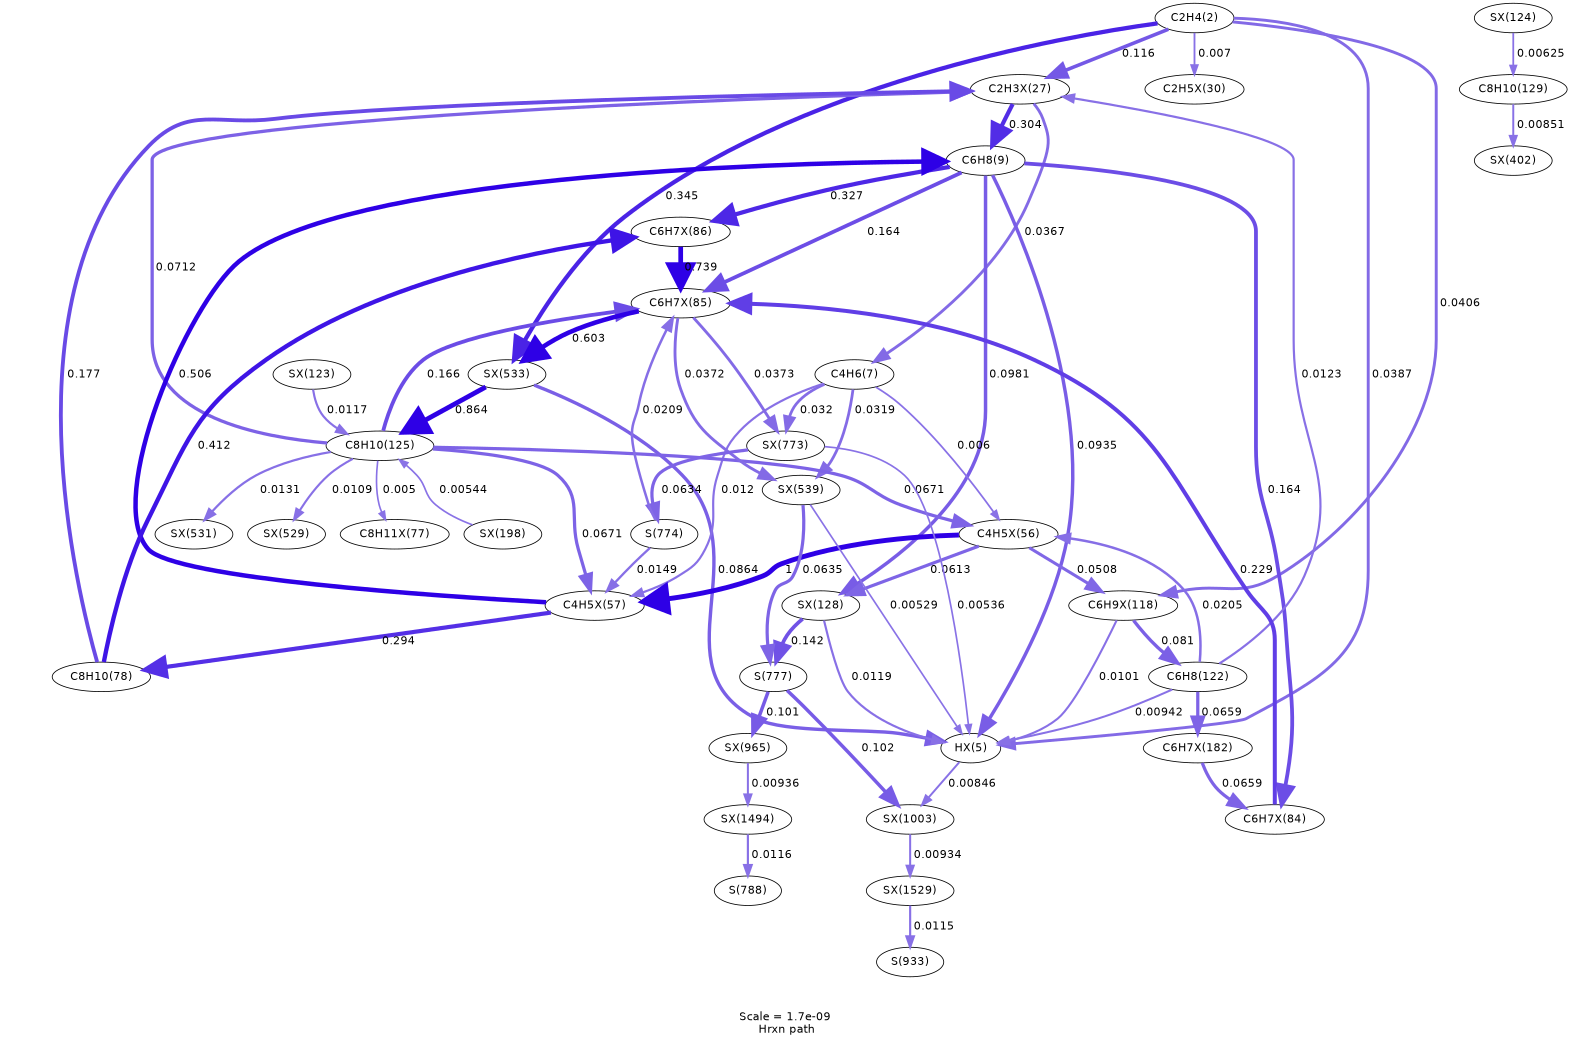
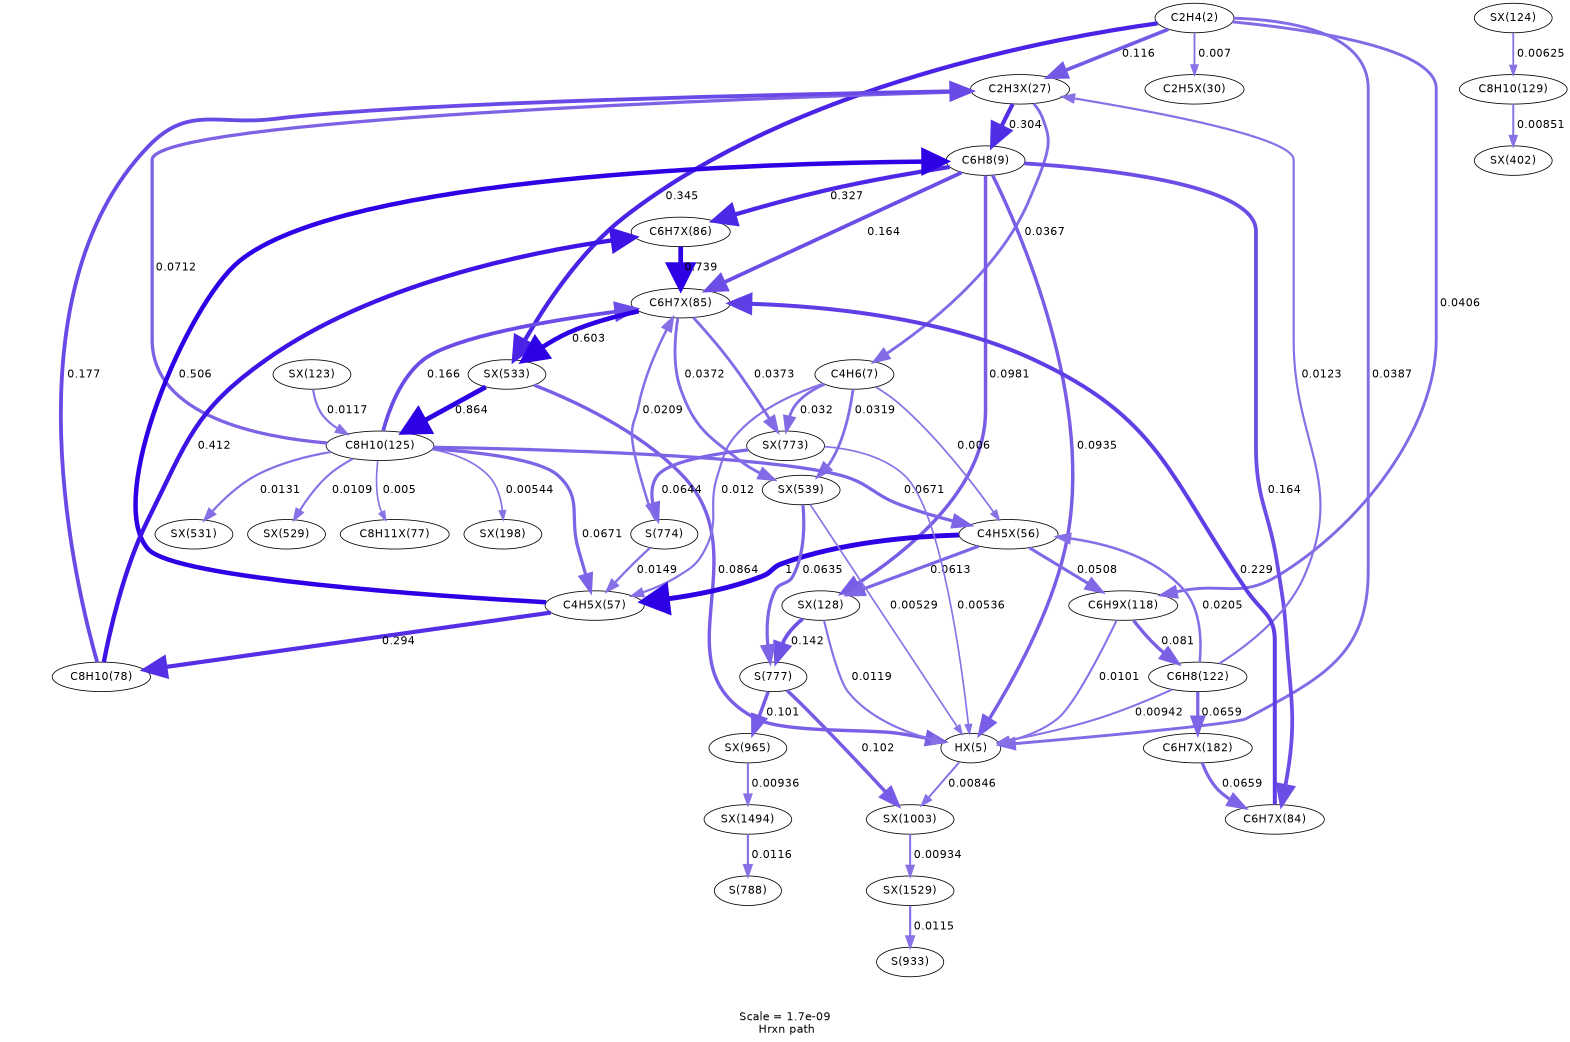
  digraph {
    fontname=Helvetica
    label="Scale = 1.7e-09\l Hrxn path"
    node [fontname=Helvetica]
    edge [arrowsize=1.24 color="0.7, 0.512, 0.9" fontname=Helvetica style="setlinewidth(2.4)"]
    n1 [label="C2H4(2)"]
    n2 [label="HX(5)"]
    n3 [label="C2H3X(27)"]
    n4 [label="C2H5X(30)"]
    n5 [label="C6H9X(118)"]
    n6 [label="SX(533)"]
    n7 [label="SX(1003)"]
    n8 [label="C6H8(9)"]
    n9 [label="C4H6(7)"]
    n10 [label="C6H8(122)"]
    n11 [label="C8H10(125)"]
    n12 [label="SX(965)"]
    n13 [label="SX(1494)"]
    n14 [label="SX(1529)"]
    n15 [label="SX(128)"]
    n16 [label="C6H7X(86)"]
    n17 [label="C6H7X(85)"]
    n18 [label="C6H7X(84)"]
    n19 [label="C4H5X(56)"]
    n20 [label="SX(539)"]
    n21 [label="SX(773)"]
    n22 [label="C4H5X(57)"]
    n23 [label="C6H7X(182)"]
    n24 [label="SX(531)"]
    n25 [label="SX(529)"]
    n26 [label="C8H11X(77)"]
    n27 [label="S(777)"]
    n28 [label="S(774)"]
    n29 [label="S(788)"]
    n30 [label="S(933)"]
    n31 [label="C8H10(78)"]
    n32 [label="SX(124)"]
    n33 [label="C8H10(129)"]
    n34 [label="SX(402)"]
    n35 [label="SX(123)"]
    n36 [label="SX(198)"]
    n1 -> n2 [arrowsize=1.77 color="0.7, 0.539, 0.9" label=" 0.0387" style="setlinewidth(3.55)"]
    n1 -> n3 [arrowsize=2.19 color="0.7, 0.616, 0.9" label=" 0.116" style="setlinewidth(4.37)"]
    n1 -> n4 [arrowsize=1.13 color="0.7, 0.507, 0.9" label=" 0.007" style="setlinewidth(2.25)"]
    n1 -> n5 [arrowsize=1.79 color="0.7, 0.541, 0.9" label=" 0.0406" style="setlinewidth(3.58)"]
    n1 -> n6 [arrowsize=2.6 color="0.7, 0.845, 0.9" label=" 0.345" style="setlinewidth(5.2)"]
    n2 -> n7 [arrowsize=1.2 color="0.7, 0.508, 0.9" label=" 0.00846"]
    n3 -> n8 [arrowsize=2.55 color="0.7, 0.804, 0.9" label=" 0.304" style="setlinewidth(5.1)"]
    n3 -> n9 [arrowsize=1.75 color="0.7, 0.537, 0.9" label=" 0.0367" style="setlinewidth(3.51)"]
    n5 -> n2 [arrowsize=1.27 color="0.7, 0.51, 0.9" label=" 0.0101" style="setlinewidth(2.53)"]
    n5 -> n10 [arrowsize=2.05 color="0.7, 0.581, 0.9" label=" 0.081" style="setlinewidth(4.1)"]
    n6 -> n2 [arrowsize=2.08 color="0.7, 0.586, 0.9" label=" 0.0864" style="setlinewidth(4.15)"]
    n6 -> n11 [arrowsize=2.95 color="0.7, 1.36, 0.9" label=" 0.864" style="setlinewidth(5.89)"]
    n7 -> n14 [color="0.7, 0.509, 0.9" label=" 0.00934" style="setlinewidth(2.47)"]
    n8 -> n2 [arrowsize=2.11 color="0.7, 0.593, 0.9" label=" 0.0935" style="setlinewidth(4.21)"]
    n8 -> n15 [arrowsize=2.12 color="0.7, 0.598, 0.9" label=" 0.0981" style="setlinewidth(4.25)"]
    n8 -> n16 [arrowsize=2.58 color="0.7, 0.827, 0.9" label=" 0.327" style="setlinewidth(5.16)"]
    n8 -> n17 [arrowsize=2.32 color="0.7, 0.664, 0.9" label=" 0.164" style="setlinewidth(4.63)"]
    n8 -> n18 [arrowsize=2.32 color="0.7, 0.664, 0.9" label=" 0.164" style="setlinewidth(4.63)"]
    n9 -> n19 [arrowsize=1.07 color="0.7, 0.506, 0.9" label=" 0.006" style="setlinewidth(2.14)"]
    n9 -> n20 [arrowsize=1.7 color="0.7, 0.532, 0.9" label=" 0.0319" style="setlinewidth(3.4)"]
    n9 -> n21 [arrowsize=1.7 color="0.7, 0.532, 0.9" label=" 0.032" style="setlinewidth(3.4)"]
    n9 -> n22 [arrowsize=1.33 label=" 0.012" style="setlinewidth(2.66)"]
    n10 -> n2 [color="0.7, 0.509, 0.9" label=" 0.00942" style="setlinewidth(2.48)"]
    n10 -> n3 [arrowsize=1.34 label=" 0.0123" style="setlinewidth(2.68)"]
    n10 -> n19 [arrowsize=1.53 color="0.7, 0.521, 0.9" label=" 0.0205" style="setlinewidth(3.07)"]
    n10 -> n23 [arrowsize=1.97 color="0.7, 0.566, 0.9" label=" 0.0659" style="setlinewidth(3.95)"]
    n11 -> n3 [arrowsize=2 color="0.7, 0.571, 0.9" label=" 0.0712" style="setlinewidth(4.01)"]
    n11 -> n17 [arrowsize=2.32 color="0.7, 0.666, 0.9" label=" 0.166" style="setlinewidth(4.64)"]
    n11 -> n19 [arrowsize=1.98 color="0.7, 0.567, 0.9" label=" 0.0671" style="setlinewidth(3.96)"]
    n11 -> n22 [arrowsize=1.98 color="0.7, 0.567, 0.9" label=" 0.0671" style="setlinewidth(3.96)"]
    n11 -> n24 [arrowsize=1.36 color="0.7, 0.513, 0.9" label=" 0.0131" style="setlinewidth(2.73)"]
    n11 -> n25 [arrowsize=1.29 color="0.7, 0.511, 0.9" label=" 0.0109" style="setlinewidth(2.59)"]
    n11 -> n26 [arrowsize=1 color="0.7, 0.505, 0.9" label=" 0.005" style="setlinewidth(2)"]
    n12 -> n13 [color="0.7, 0.509, 0.9" label=" 0.00936" style="setlinewidth(2.47)"]
    n13 -> n29 [arrowsize=1.32 label=" 0.0116" style="setlinewidth(2.64)"]
    n14 -> n30 [arrowsize=1.32 label=" 0.0115" style="setlinewidth(2.63)"]
    n15 -> n2 [arrowsize=1.33 label=" 0.0119" style="setlinewidth(2.65)"]
    n15 -> n27 [arrowsize=2.26 color="0.7, 0.642, 0.9" label=" 0.142" style="setlinewidth(4.53)"]
    n16 -> n17 [arrowsize=2.89 color="0.7, 1.24, 0.9" label=" 0.739" style="setlinewidth(5.77)"]
    n17 -> n6 [arrowsize=2.81 color="0.7, 1.1, 0.9" label=" 0.603" style="setlinewidth(5.62)"]
    n17 -> n20 [arrowsize=1.76 color="0.7, 0.537, 0.9" label=" 0.0372" style="setlinewidth(3.52)"]
    n17 -> n21 [arrowsize=1.76 color="0.7, 0.537, 0.9" label=" 0.0373" style="setlinewidth(3.52)"]
    n18 -> n17 [arrowsize=2.44 color="0.7, 0.729, 0.9" label=" 0.229" style="setlinewidth(4.89)"]
    n19 -> n5 [arrowsize=1.88 color="0.7, 0.551, 0.9" label=" 0.0508" style="setlinewidth(3.75)"]
    n19 -> n15 [arrowsize=1.95 color="0.7, 0.561, 0.9" label=" 0.0613" style="setlinewidth(3.89)"]
    n19 -> n22 [arrowsize=3 color="0.7, 1.5, 0.9" label=" 1" style="setlinewidth(6)"]
    n20 -> n2 [arrowsize=1.02 color="0.7, 0.505, 0.9" label=" 0.00529" style="setlinewidth(2.04)"]
    n20 -> n27 [arrowsize=1.96 color="0.7, 0.564, 0.9" label=" 0.0635" style="setlinewidth(3.92)"]
    n21 -> n2 [arrowsize=1.03 color="0.7, 0.505, 0.9" label=" 0.00536" style="setlinewidth(2.05)"]
-   n21 -> n28 [arrowsize=1.96 color="0.7, 0.564, 0.9" label=" 0.0634" style="setlinewidth(3.93)"]
+   n21 -> n28 [arrowsize=1.96 color="0.7, 0.564, 0.9" label=" 0.0644" style="setlinewidth(3.93)"]
    n22 -> n8 [arrowsize=2.74 color="0.7, 1.01, 0.9" label=" 0.506" style="setlinewidth(5.49)"]
    n22 -> n31 [arrowsize=2.54 color="0.7, 0.794, 0.9" label=" 0.294" style="setlinewidth(5.08)"]
    n23 -> n18 [arrowsize=1.97 color="0.7, 0.566, 0.9" label=" 0.0659" style="setlinewidth(3.95)"]
    n27 -> n7 [arrowsize=2.14 color="0.7, 0.602, 0.9" label=" 0.102" style="setlinewidth(4.27)"]
    n27 -> n12 [arrowsize=2.14 color="0.7, 0.601, 0.9" label=" 0.101" style="setlinewidth(4.27)"]
    n28 -> n17 [arrowsize=1.54 color="0.7, 0.521, 0.9" label=" 0.0209" style="setlinewidth(3.08)"]
    n28 -> n22 [arrowsize=1.41 color="0.7, 0.515, 0.9" label=" 0.0149" style="setlinewidth(2.83)"]
    n31 -> n3 [arrowsize=2.35 color="0.7, 0.677, 0.9" label=" 0.177" style="setlinewidth(4.69)"]
    n31 -> n16 [arrowsize=2.67 color="0.7, 0.912, 0.9" label=" 0.412" style="setlinewidth(5.33)"]
    n32 -> n33 [arrowsize=1.08 color="0.7, 0.506, 0.9" label=" 0.00625" style="setlinewidth(2.17)"]
    n33 -> n34 [arrowsize=1.2 color="0.7, 0.509, 0.9" label=" 0.00851"]
    n35 -> n11 [arrowsize=1.32 label=" 0.0117" style="setlinewidth(2.64)"]
-   n36 -> n11 [arrowsize=1.03 color="0.7, 0.505, 0.9" label=" 0.00544" style="setlinewidth(2.06)"]
+   n11 -> n36 [arrowsize=1.03 color="0.7, 0.505, 0.9" label=" 0.00544" style="setlinewidth(2.06)"]
  }
